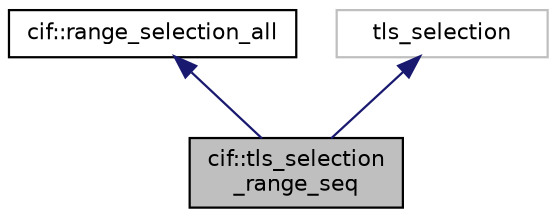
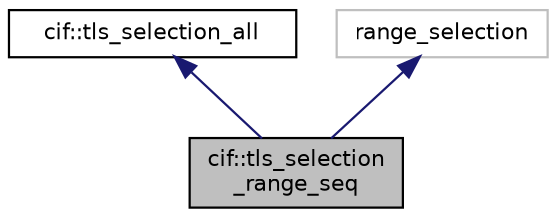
  digraph {
    node [color=black fillcolor=white fontname=Helvetica fontsize=10 shape=record style=filled]
    edge [color=midnightblue dir=back fontname=Helvetica fontsize=10 labelfontname=Helvetica labelfontsize=10 style=solid]
    n1 [fillcolor=grey75 fontcolor=black height=0.2 label="cif::tls_selection\l_range_seq" width=0.4]
-   n2 [height=0.2 label="cif::range_selection_all" width=0.4]
-   n3 [color=grey75 height=0.2 label=tls_selection width=0.4]
+   n2 [height=0.2 label="cif::tls_selection_all" width=0.4]
+   n3 [color=grey75 height=0.2 label=range_selection width=0.4]
    n2 -> n1
    n3 -> n1
  }
